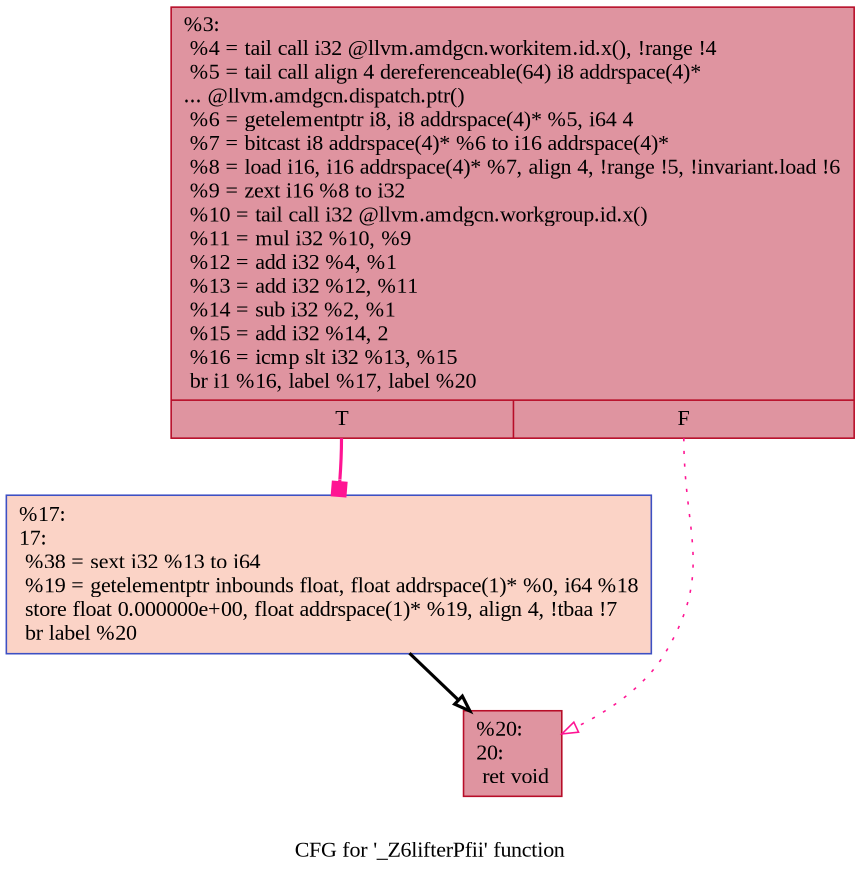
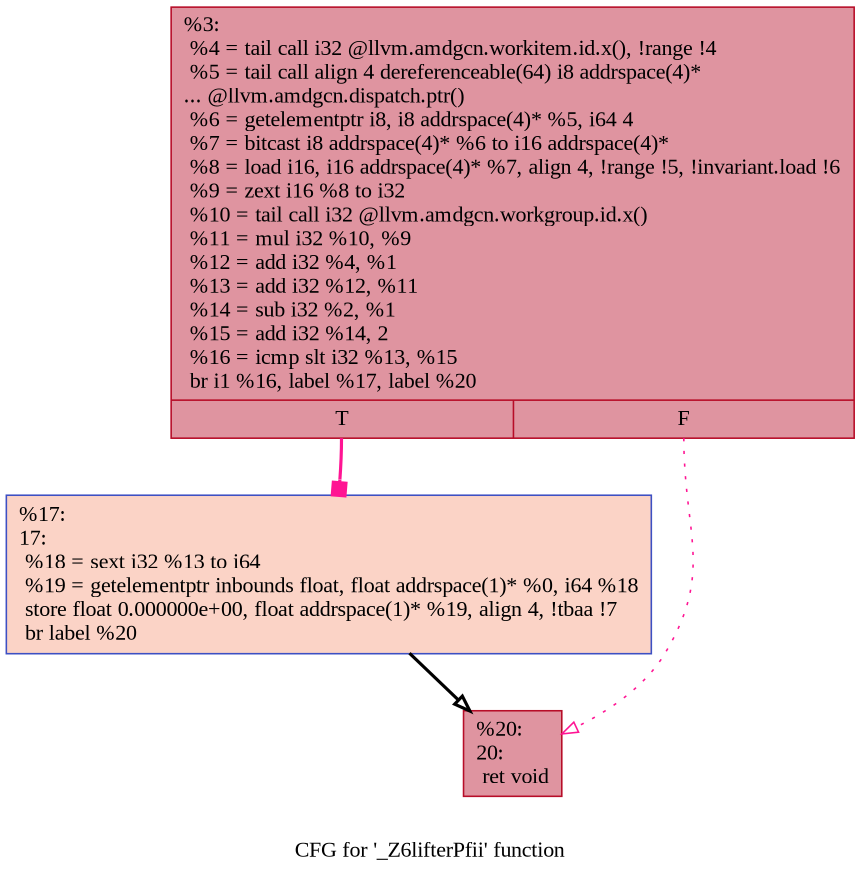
  digraph {
    label="CFG for '_Z6lifterPfii' function"
    fontname="Liberation Serif"
    node [color="#b70d28ff" fillcolor="#b70d2870" shape=record style=filled fontname="Liberation Serif"]
    edge [color=deeppink style=bold arrowhead=onormal fontname="Liberation Serif"]
    n1 [label="{%3:\l  %4 = tail call i32 @llvm.amdgcn.workitem.id.x(), !range !4\l  %5 = tail call align 4 dereferenceable(64) i8 addrspace(4)*\l... @llvm.amdgcn.dispatch.ptr()\l  %6 = getelementptr i8, i8 addrspace(4)* %5, i64 4\l  %7 = bitcast i8 addrspace(4)* %6 to i16 addrspace(4)*\l  %8 = load i16, i16 addrspace(4)* %7, align 4, !range !5, !invariant.load !6\l  %9 = zext i16 %8 to i32\l  %10 = tail call i32 @llvm.amdgcn.workgroup.id.x()\l  %11 = mul i32 %10, %9\l  %12 = add i32 %4, %1\l  %13 = add i32 %12, %11\l  %14 = sub i32 %2, %1\l  %15 = add i32 %14, 2\l  %16 = icmp slt i32 %13, %15\l  br i1 %16, label %17, label %20\l|{<s0>T|<s1>F}}"]
-   n2 [color="#3d50c3ff" fillcolor="#f59c7d70" label="{%17:\l17:                                               \l  %38 = sext i32 %13 to i64\l  %19 = getelementptr inbounds float, float addrspace(1)* %0, i64 %18\l  store float 0.000000e+00, float addrspace(1)* %19, align 4, !tbaa !7\l  br label %20\l}"]
+   n2 [color="#3d50c3ff" fillcolor="#f59c7d70" label="{%17:\l17:                                               \l  %18 = sext i32 %13 to i64\l  %19 = getelementptr inbounds float, float addrspace(1)* %0, i64 %18\l  store float 0.000000e+00, float addrspace(1)* %19, align 4, !tbaa !7\l  br label %20\l}"]
    n3 [label="{%20:\l20:                                               \l  ret void\l}"]
    n1 -> n2 [tailport=s0 arrowhead=box]
    n1 -> n3 [tailport=s1 style=dotted]
    n2 -> n3 [color=black]
  }
